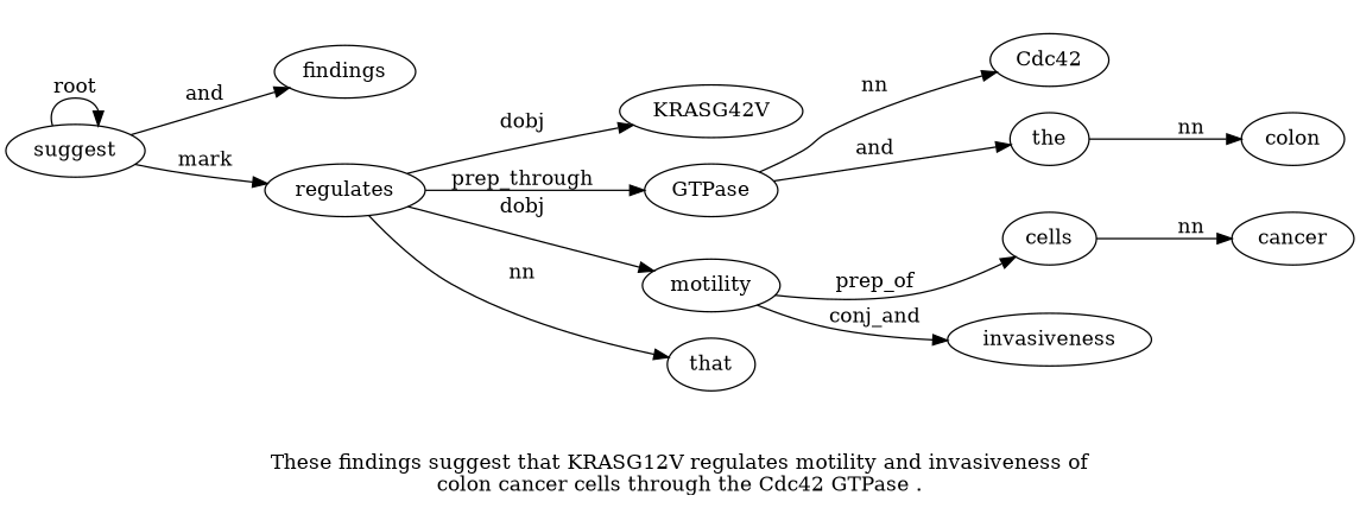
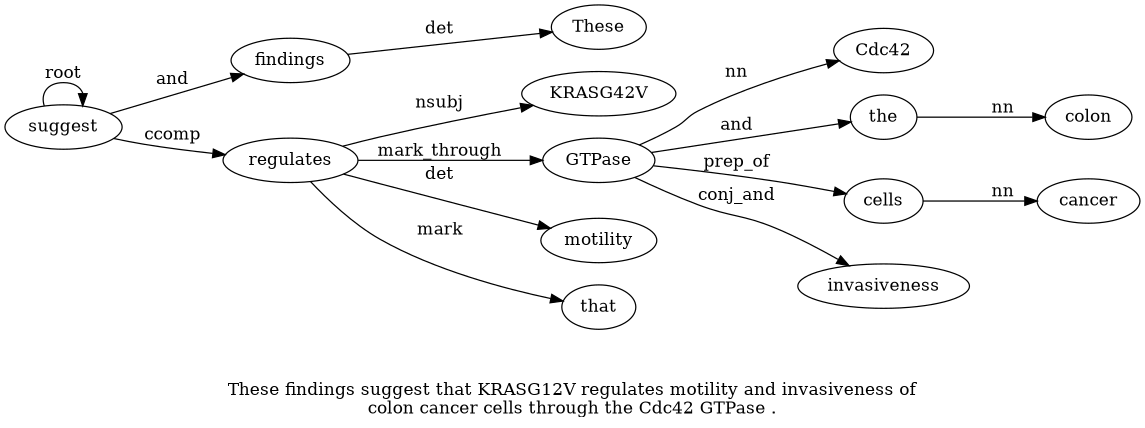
  digraph {
    label="These findings suggest that KRASG12V regulates motility and invasiveness of\ncolon cancer cells through the Cdc42 GTPase ."
    rankdir=LR
    node [fillcolor=white style=filled]
    n1 [label=findings]
+   n2 [label=These]
    n3 [label=suggest]
    n4 [label=regulates]
    n5 [label=that]
    n6 [label=KRASG42V]
    n7 [label=motility]
    n8 [label=GTPase]
    n9 [label=invasiveness]
    n10 [label=cells]
    n11 [label=the]
    n12 [label=Cdc42]
    n13 [label=cancer]
    n14 [label=colon]
+   n1 -> n2 [label=det]
    n3 -> n1 [label=and]
    n3 -> n3 [label=root]
-   n3 -> n4 [label=mark]
-   n4 -> n5 [label=nn]
-   n4 -> n6 [label=dobj]
-   n4 -> n7 [label=dobj]
-   n4 -> n8 [label=prep_through]
-   n7 -> n9 [label=conj_and]
-   n7 -> n10 [label=prep_of]
+   n3 -> n4 [label=ccomp]
+   n4 -> n5 [label=mark]
+   n4 -> n6 [label=nsubj]
+   n4 -> n7 [label=det]
+   n4 -> n8 [label=mark_through]
+   n8 -> n9 [label=conj_and]
+   n8 -> n10 [label=prep_of]
    n8 -> n11 [label=and]
    n8 -> n12 [label=nn]
    n10 -> n13 [label=nn]
    n11 -> n14 [label=nn]
  }
